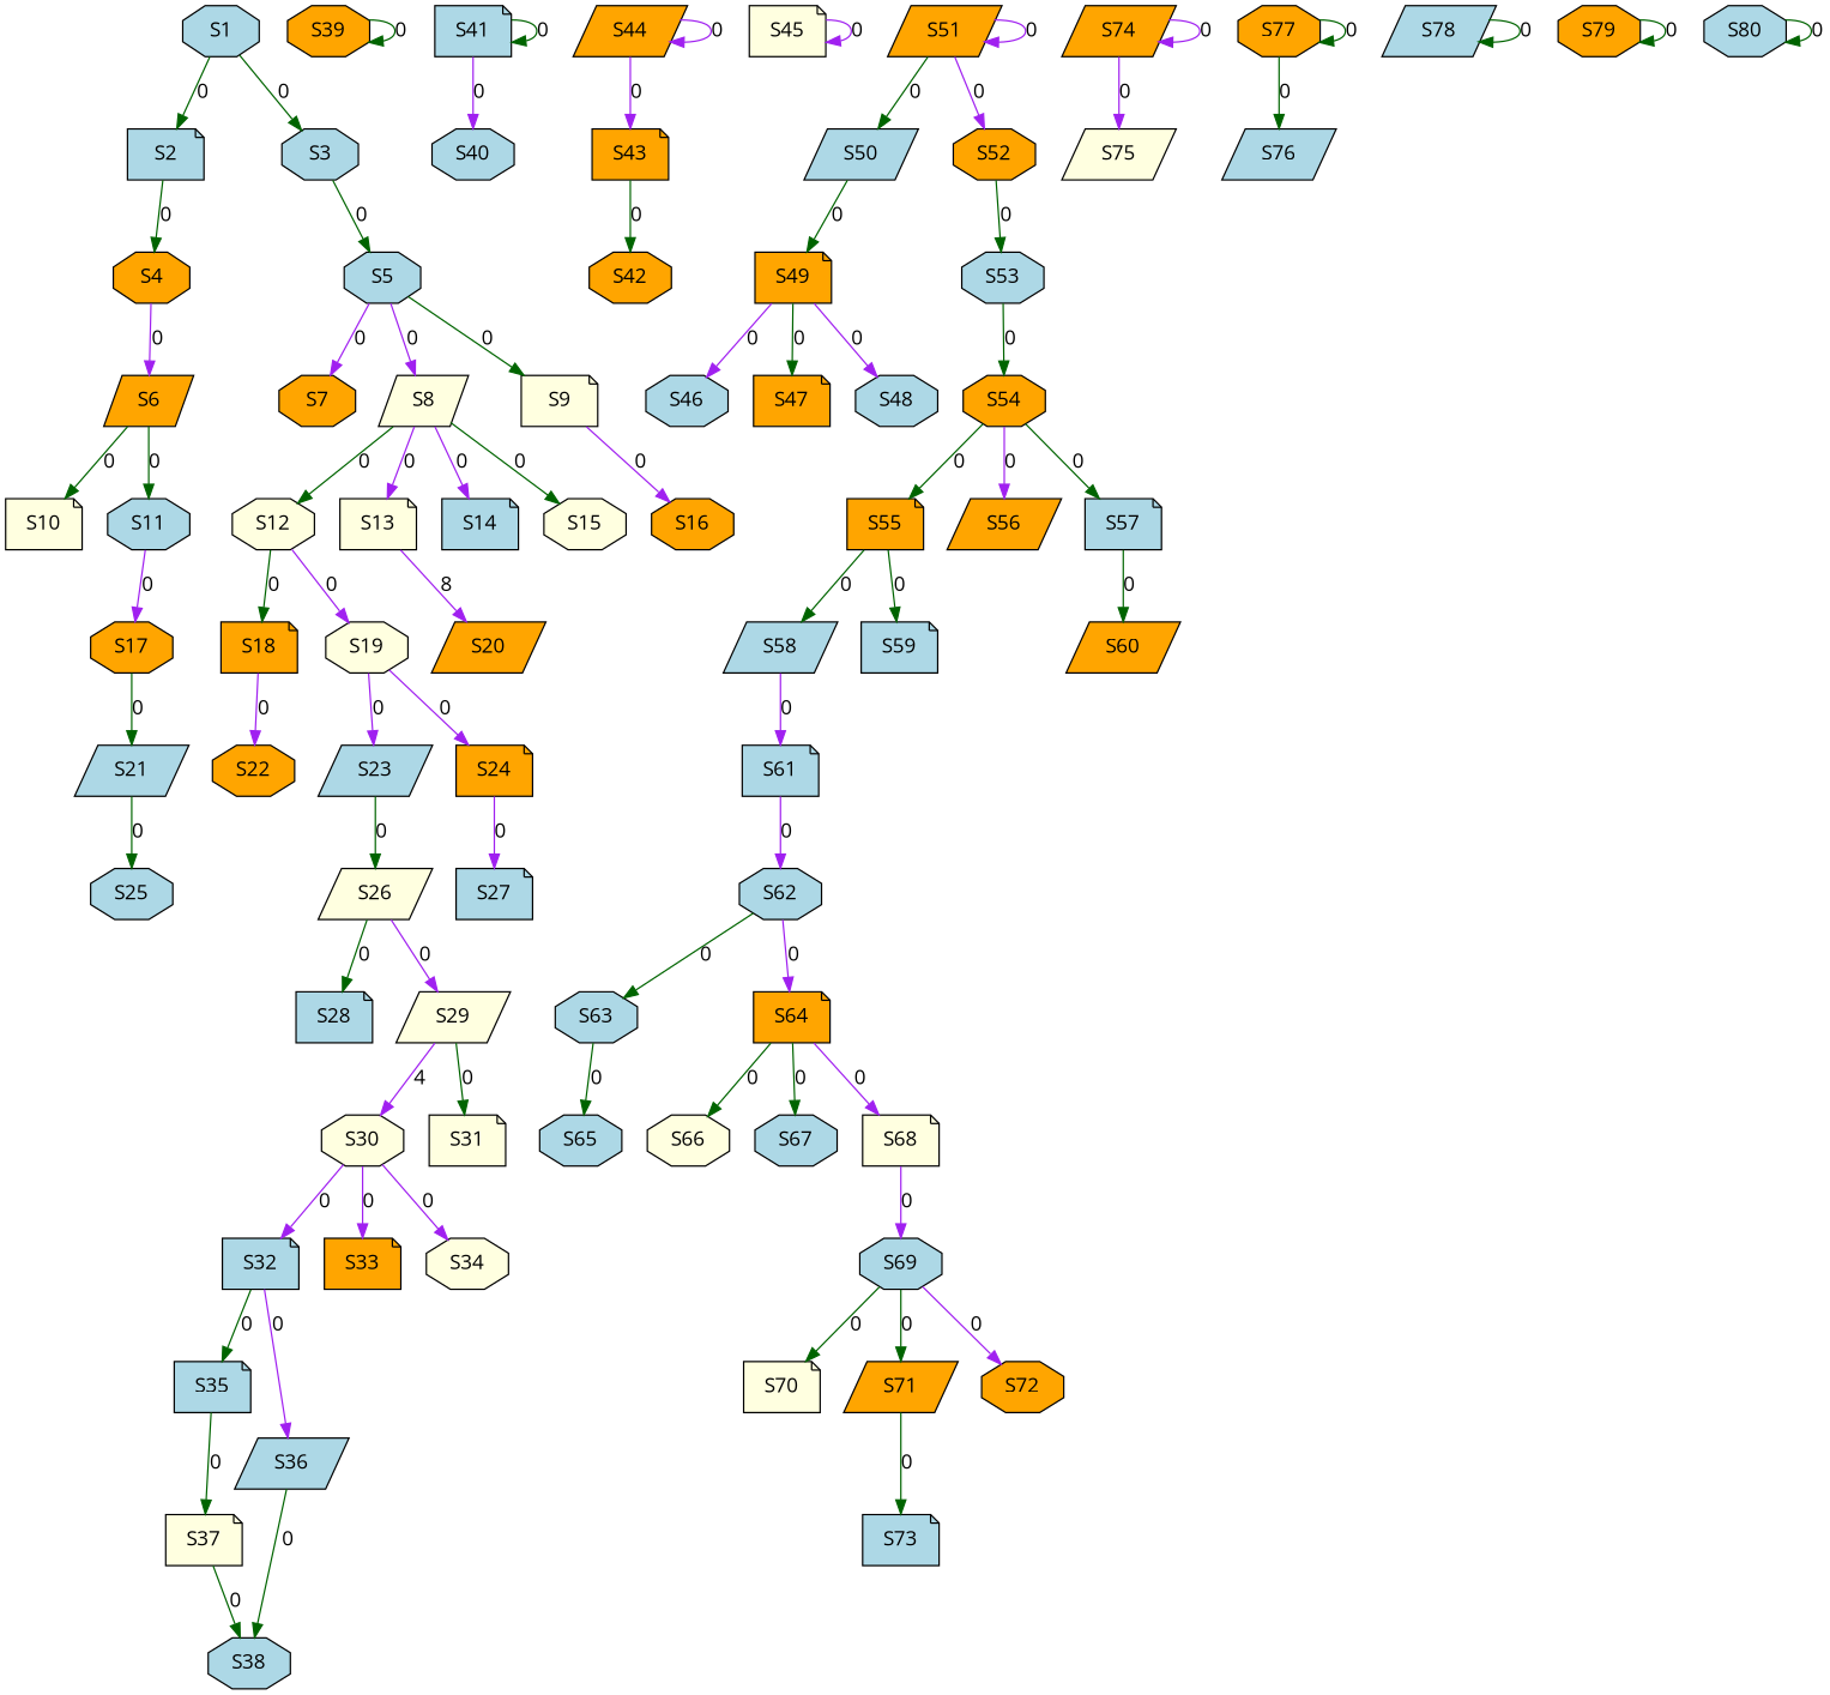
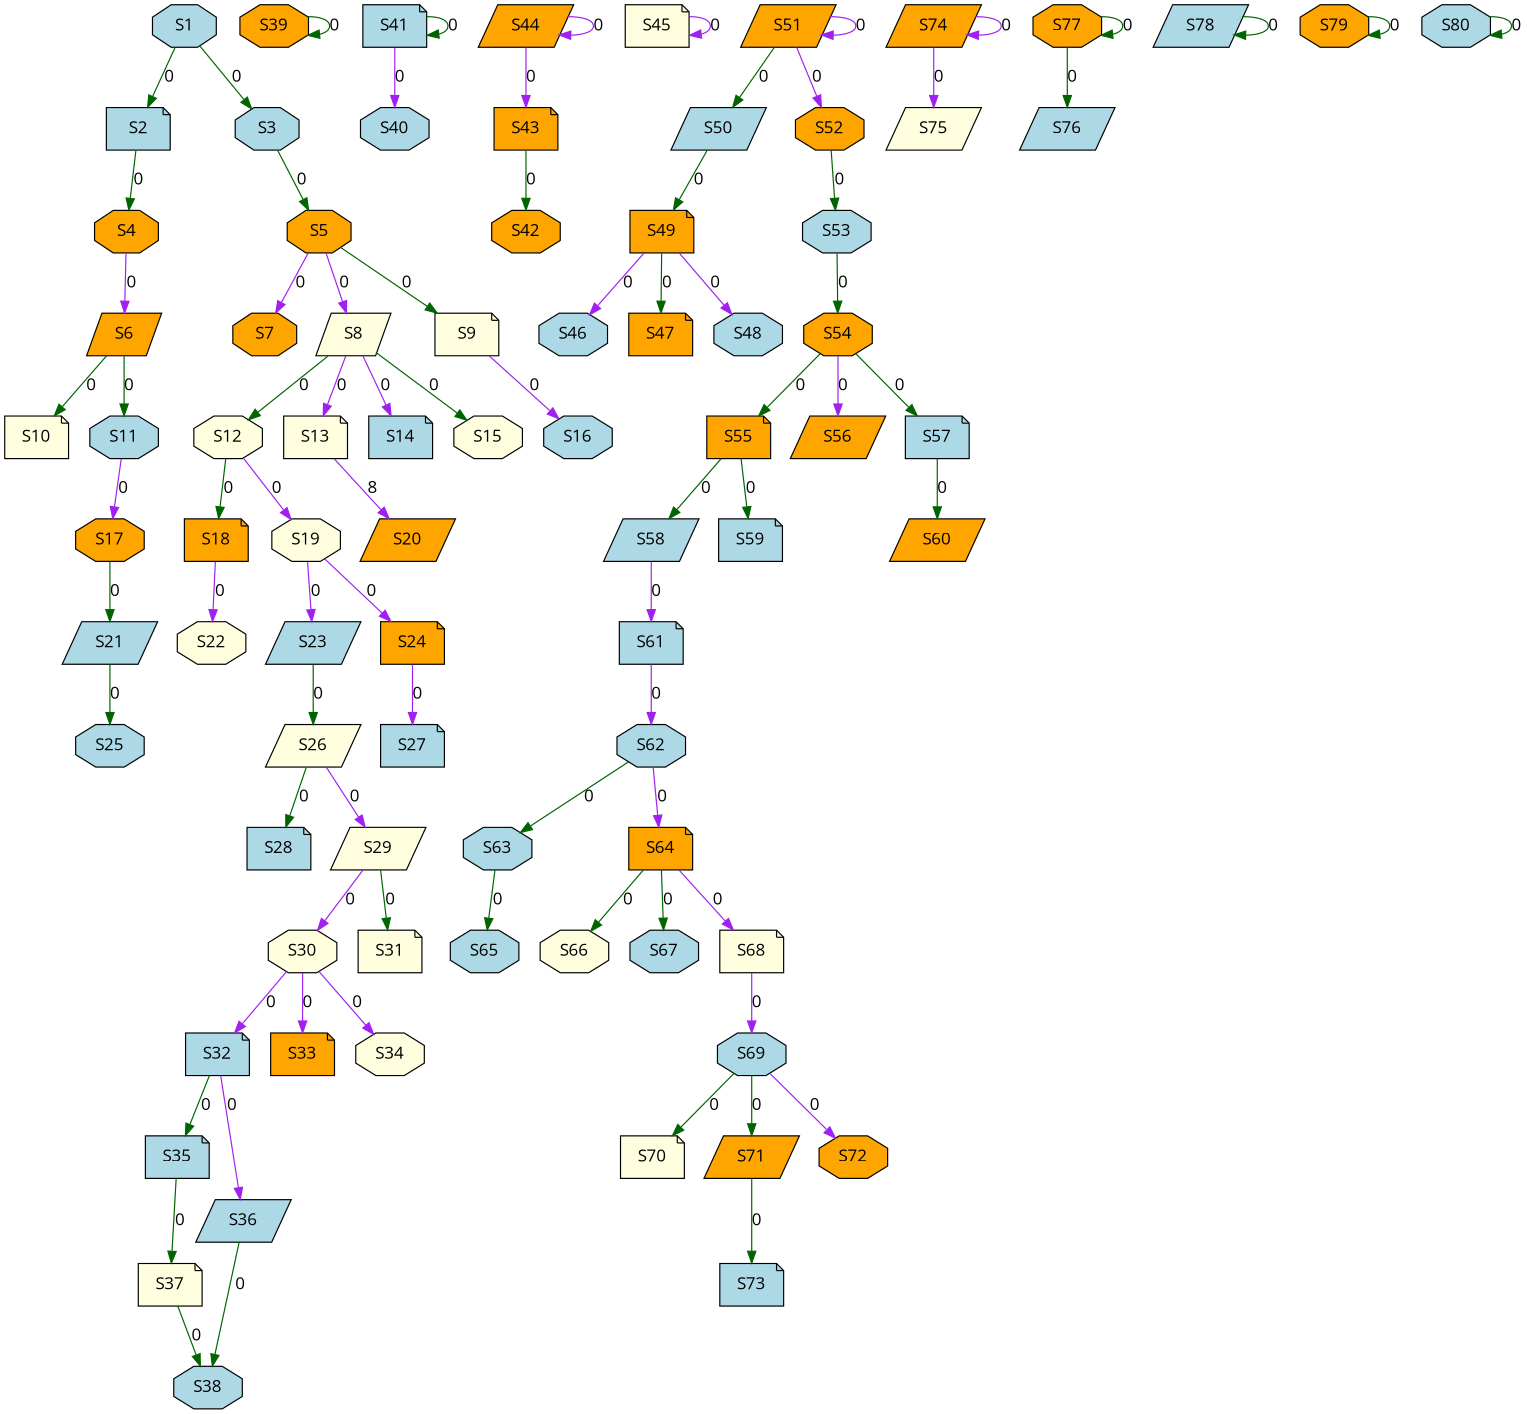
  strict digraph {
    fontname="Open Sans"
    node [fillcolor=lightblue fontname="Open Sans" shape=octagon style=filled]
    edge [color=darkgreen fontname="Open Sans"]
    S2 [shape=note]
    S1
    S3
    S4 [fillcolor=orange]
-   S5
+   S5 [fillcolor=orange]
    S6 [fillcolor=orange shape=parallelogram]
    S7 [fillcolor=orange]
    S8 [fillcolor=lightyellow shape=parallelogram]
    S9 [fillcolor=lightyellow shape=note]
    S10 [fillcolor=lightyellow shape=note]
    S11
    S12 [fillcolor=lightyellow]
    S13 [fillcolor=lightyellow shape=note]
    S14 [shape=note]
    S15 [fillcolor=lightyellow]
-   S16 [fillcolor=orange]
+   S16
    S17 [fillcolor=orange]
    S18 [fillcolor=orange shape=note]
    S19 [fillcolor=lightyellow]
    S20 [fillcolor=orange shape=parallelogram]
    S21 [shape=parallelogram]
-   S22 [fillcolor=orange]
+   S22 [fillcolor=lightyellow]
    S23 [shape=parallelogram]
    S24 [fillcolor=orange shape=note]
    S25
    S26 [fillcolor=lightyellow shape=parallelogram]
    S27 [shape=note]
    S28 [shape=note]
    S29 [fillcolor=lightyellow shape=parallelogram]
    S30 [fillcolor=lightyellow]
    S31 [fillcolor=lightyellow shape=note]
    S32 [shape=note]
    S33 [fillcolor=orange shape=note]
    S34 [fillcolor=lightyellow]
    S35 [shape=note]
    S36 [shape=parallelogram]
    S37 [fillcolor=lightyellow shape=note]
    S38
    S39 [fillcolor=orange]
    S41 [shape=note]
    S40
    S43 [fillcolor=orange shape=note]
    S42 [fillcolor=orange]
    S44 [fillcolor=orange shape=parallelogram]
    S45 [fillcolor=lightyellow shape=note]
    S49 [fillcolor=orange shape=note]
    S46
    S47 [fillcolor=orange shape=note]
    S48
    S50 [shape=parallelogram]
    S51 [fillcolor=orange shape=parallelogram]
    S52 [fillcolor=orange]
    S53
    S54 [fillcolor=orange]
    S55 [fillcolor=orange shape=note]
    S56 [fillcolor=orange shape=parallelogram]
    S57 [shape=note]
    S58 [shape=parallelogram]
    S59 [shape=note]
    S60 [fillcolor=orange shape=parallelogram]
    S61 [shape=note]
    S62
    S63
    S64 [fillcolor=orange shape=note]
    S65
    S66 [fillcolor=lightyellow]
    S67
    S68 [fillcolor=lightyellow shape=note]
    S69
    S70 [fillcolor=lightyellow shape=note]
    S71 [fillcolor=orange shape=parallelogram]
    S72 [fillcolor=orange]
    S73 [shape=note]
    S74 [fillcolor=orange shape=parallelogram]
    S75 [fillcolor=lightyellow shape=parallelogram]
    S77 [fillcolor=orange]
    S76 [shape=parallelogram]
    S78 [shape=parallelogram]
    S79 [fillcolor=orange]
    S80
    S2 -> S4 [label=0]
    S1 -> S2 [label=0]
    S1 -> S3 [label=0]
    S3 -> S5 [label=0]
    S4 -> S6 [color=purple label=0]
    S5 -> S7 [color=purple label=0]
    S5 -> S8 [color=purple label=0]
    S5 -> S9 [label=0]
    S6 -> S10 [label=0]
    S6 -> S11 [label=0]
    S8 -> S12 [label=0]
    S8 -> S13 [color=purple label=0]
    S8 -> S14 [color=purple label=0]
    S8 -> S15 [label=0]
    S9 -> S16 [color=purple label=0]
    S11 -> S17 [color=purple label=0]
    S12 -> S18 [label=0]
    S12 -> S19 [color=purple label=0]
    S13 -> S20 [color=purple label=8]
    S17 -> S21 [label=0]
    S18 -> S22 [color=purple label=0]
    S19 -> S23 [color=purple label=0]
    S19 -> S24 [color=purple label=0]
    S21 -> S25 [label=0]
    S23 -> S26 [label=0]
    S24 -> S27 [color=purple label=0]
    S26 -> S28 [label=0]
    S26 -> S29 [color=purple label=0]
-   S29 -> S30 [color=purple label=4]
+   S29 -> S30 [color=purple label=0]
    S29 -> S31 [label=0]
    S30 -> S32 [color=purple label=0]
    S30 -> S33 [color=purple label=0]
    S30 -> S34 [color=purple label=0]
    S32 -> S35 [label=0]
    S32 -> S36 [color=purple label=0]
    S35 -> S37 [label=0]
    S36 -> S38 [label=0]
    S37 -> S38 [label=0]
    S39 -> S39 [label=0]
    S41 -> S41 [label=0]
    S41 -> S40 [color=purple label=0]
    S43 -> S42 [label=0]
    S44 -> S43 [color=purple label=0]
    S44 -> S44 [color=purple label=0]
    S45 -> S45 [color=purple label=0]
    S49 -> S46 [color=purple label=0]
    S49 -> S47 [label=0]
    S49 -> S48 [color=purple label=0]
    S50 -> S49 [label=0]
    S51 -> S50 [label=0]
    S51 -> S51 [color=purple label=0]
    S51 -> S52 [color=purple label=0]
    S52 -> S53 [label=0]
    S53 -> S54 [label=0]
    S54 -> S55 [label=0]
    S54 -> S56 [color=purple label=0]
    S54 -> S57 [label=0]
    S55 -> S58 [label=0]
    S55 -> S59 [label=0]
    S57 -> S60 [label=0]
    S58 -> S61 [color=purple label=0]
    S61 -> S62 [color=purple label=0]
    S62 -> S63 [label=0]
    S62 -> S64 [color=purple label=0]
    S63 -> S65 [label=0]
    S64 -> S66 [label=0]
    S64 -> S67 [label=0]
    S64 -> S68 [color=purple label=0]
    S68 -> S69 [color=purple label=0]
    S69 -> S70 [label=0]
    S69 -> S71 [label=0]
    S69 -> S72 [color=purple label=0]
    S71 -> S73 [label=0]
    S74 -> S74 [color=purple label=0]
    S74 -> S75 [color=purple label=0]
    S77 -> S77 [label=0]
    S77 -> S76 [label=0]
    S78 -> S78 [label=0]
    S79 -> S79 [label=0]
    S80 -> S80 [label=0]
  }
